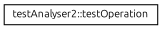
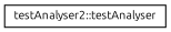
  digraph {
    rankdir=LR
    fontname=Ubuntu
-   n1 [color=black fillcolor=white fontname=Ubuntu fontsize=10 height=0.2 label="testAnalyser2::testOperation" shape=record style=filled width=0.4]
+   n1 [color=black fillcolor=white fontname=Ubuntu fontsize=10 height=0.2 label="testAnalyser2::testAnalyser" shape=record style=filled width=0.4]
  }
